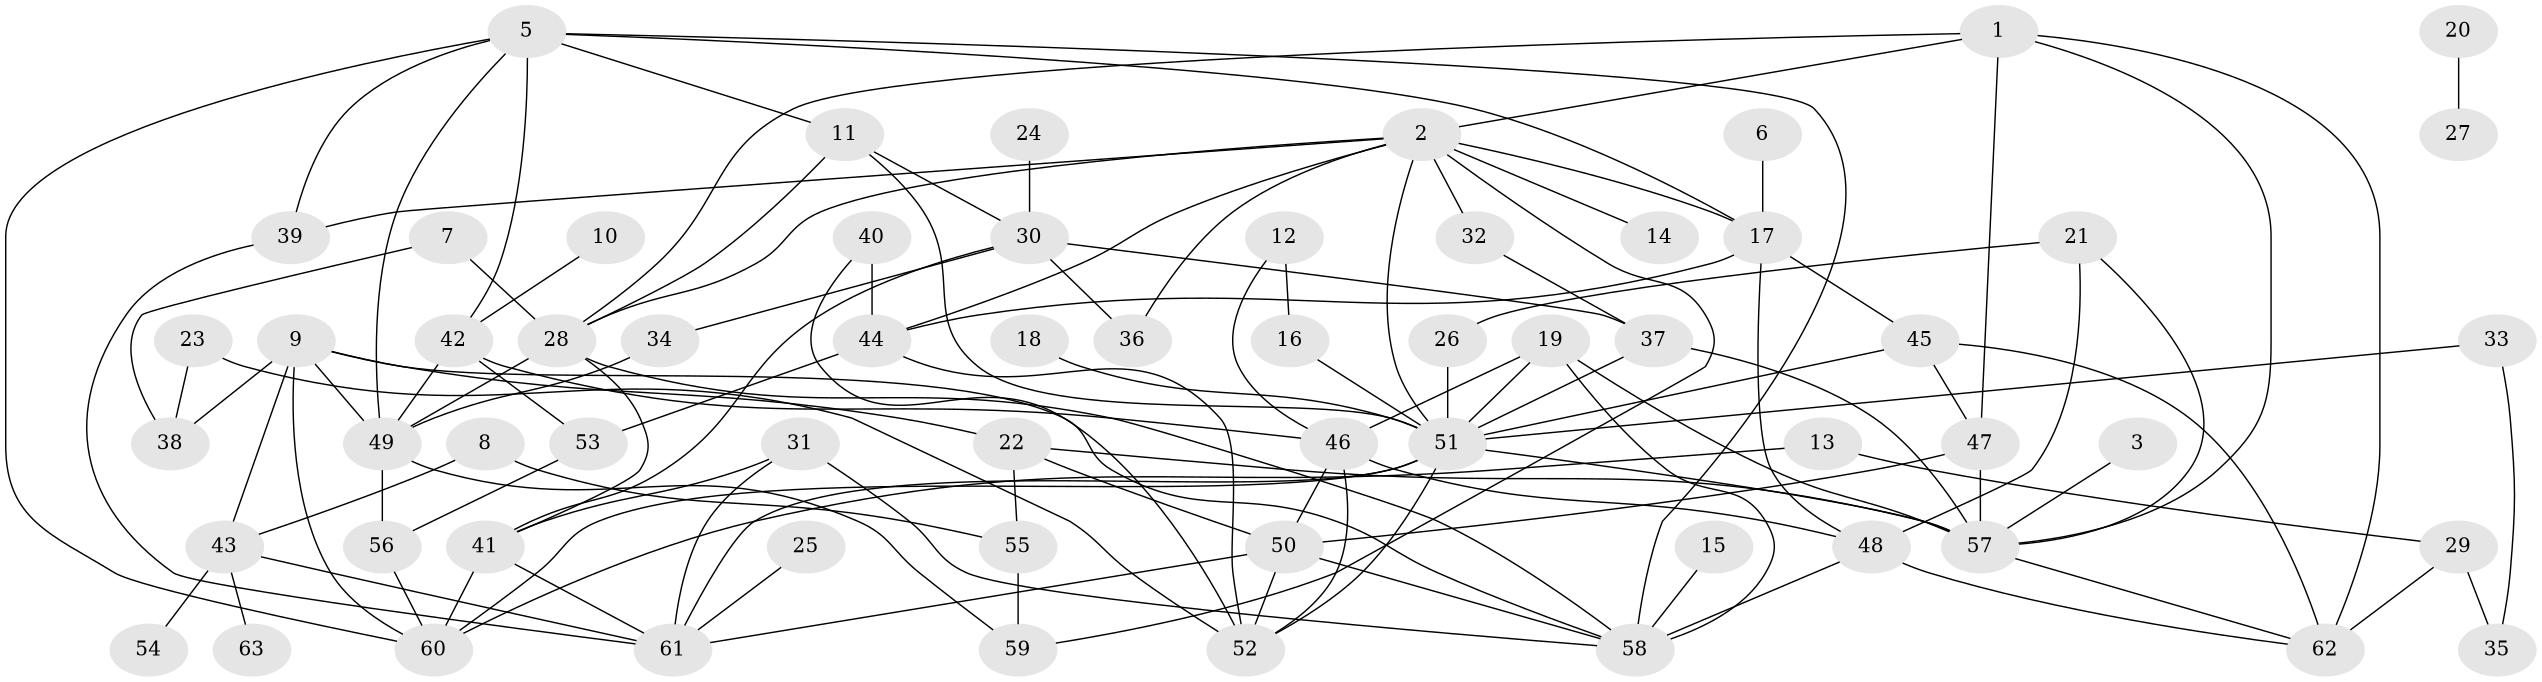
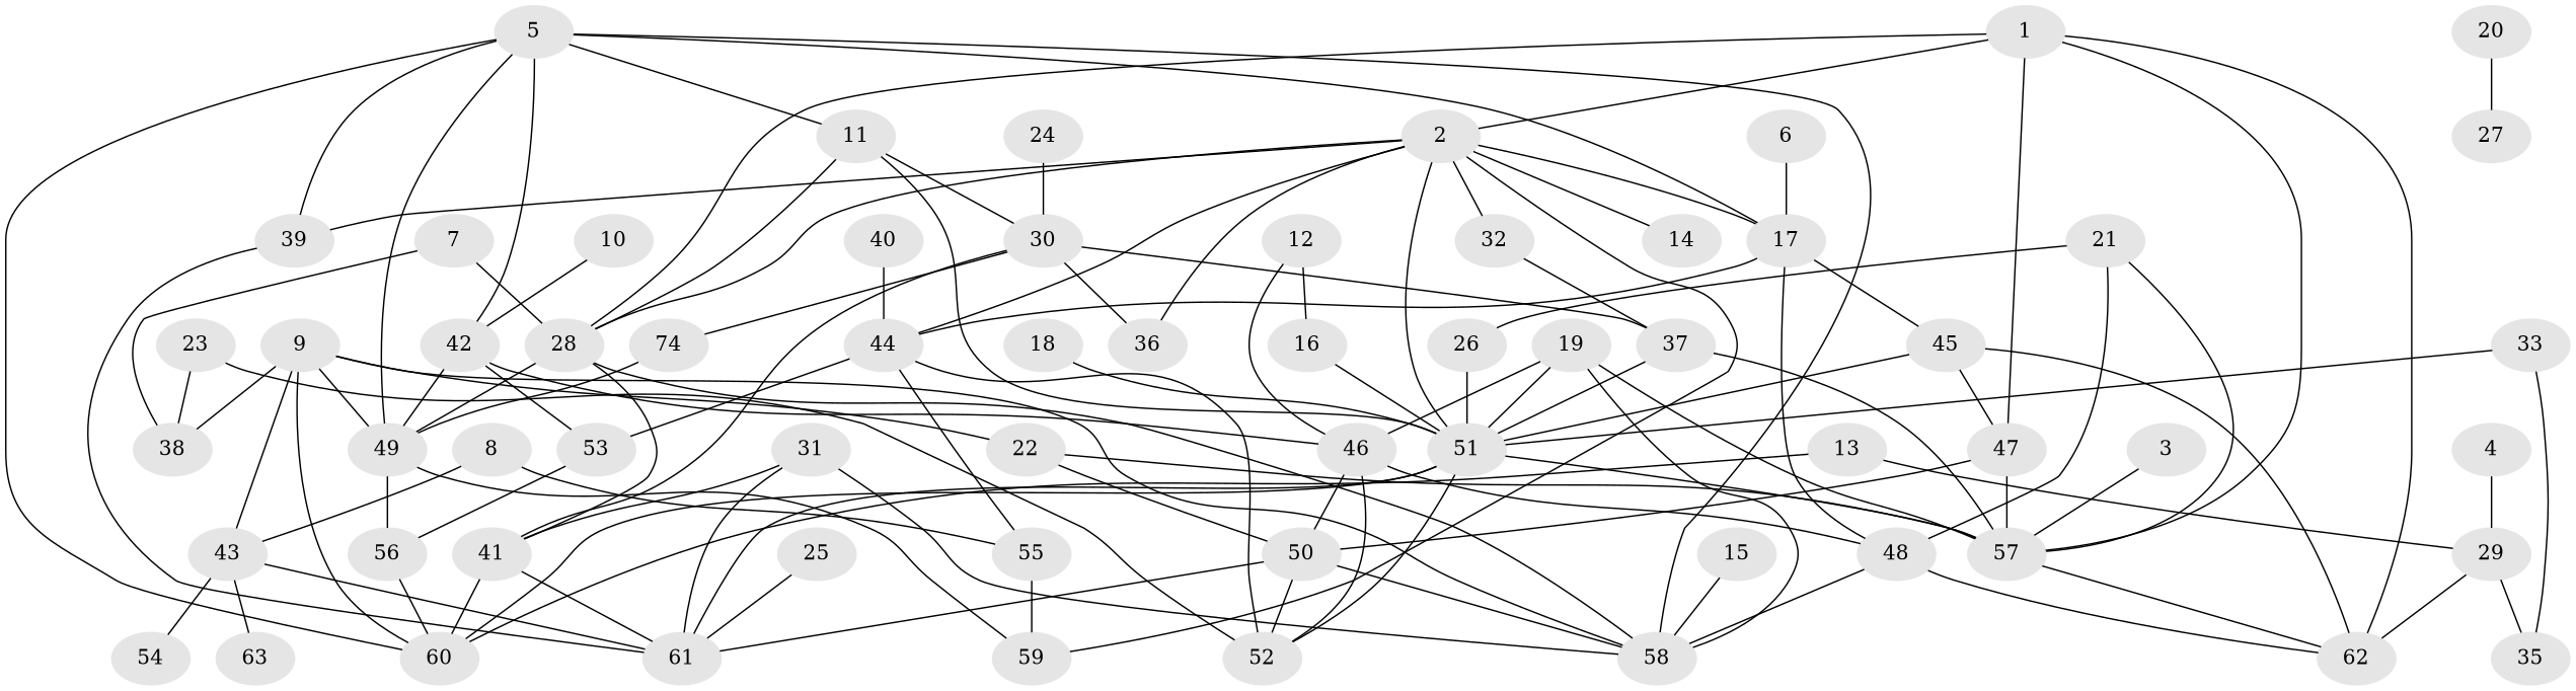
  graph {
    node [color=gray90 style=filled]
    edge [weight=1.0]
    1
    2
    28
    47
    57
    62
    14
    17
    32
    36
    39
    44
    51
    59
    12
    16
    46
    49
    58
    41
    50
    45
    48
    37
    61
    55
    52
    53
    60
    3
+   4
    29
    35
    5
    11
    42
    30
    56
    6
    7
    38
    8
    43
    54
    63
    9
    22
    10
-   34
+   34 [label=74]
    13
    15
    18
    19
    20
    27
    21
    26
    23
    24
    25
    31
    33
    40
    1 -- 2
    1 -- 28
    1 -- 47
    1 -- 57
    1 -- 62
    2 -- 28
    2 -- 14
    2 -- 17
    2 -- 32
    2 -- 36
    2 -- 39
    2 -- 44
    2 -- 51
    2 -- 59
    28 -- 49
    28 -- 58
    28 -- 41
    47 -- 57
    47 -- 50
    57 -- 62
    17 -- 44
    17 -- 45
    17 -- 48
    32 -- 37
    39 -- 61
-   22 -- 55
+   44 -- 55
    44 -- 52
    44 -- 53
    51 -- 57
    51 -- 61
    51 -- 52
    51 -- 60
    12 -- 16
    12 -- 46
    16 -- 51
    46 -- 50
    46 -- 48
    46 -- 52
    49 -- 59
    49 -- 56
    41 -- 61
    41 -- 60
    50 -- 58
    50 -- 61
    50 -- 52
    45 -- 47
    45 -- 62
    45 -- 51 [weight=2.0]
    48 -- 62
    48 -- 58
    37 -- 57
    37 -- 51
    55 -- 59
    53 -- 56
    3 -- 57
+   4 -- 29
    29 -- 62
    29 -- 35
    5 -- 17
    5 -- 39
    5 -- 49
    5 -- 58
    5 -- 60
    5 -- 11
    5 -- 42
    11 -- 28
    11 -- 51
    11 -- 30
    42 -- 46
    42 -- 49
    42 -- 53
    30 -- 36
    30 -- 41
    30 -- 37
    30 -- 34
    56 -- 60
    6 -- 17
    7 -- 28
    7 -- 38
    8 -- 55
    8 -- 43
    43 -- 61
    43 -- 54
    43 -- 63
    9 -- 49
    9 -- 58
    9 -- 60
    9 -- 38
    9 -- 43
    9 -- 22
    22 -- 57
    22 -- 50
    10 -- 42
    34 -- 49
    13 -- 60
    13 -- 29
    15 -- 58 [weight=2.0]
    18 -- 51
    19 -- 57
    19 -- 51
    19 -- 46
    19 -- 58
    20 -- 27
    21 -- 57
    21 -- 48
    21 -- 26
    26 -- 51
    23 -- 52
    23 -- 38
    24 -- 30
    25 -- 61
    31 -- 58
    31 -- 41
    31 -- 61 [weight=2.0]
    33 -- 51
    33 -- 35
    40 -- 44
-   40 -- 52
  }
